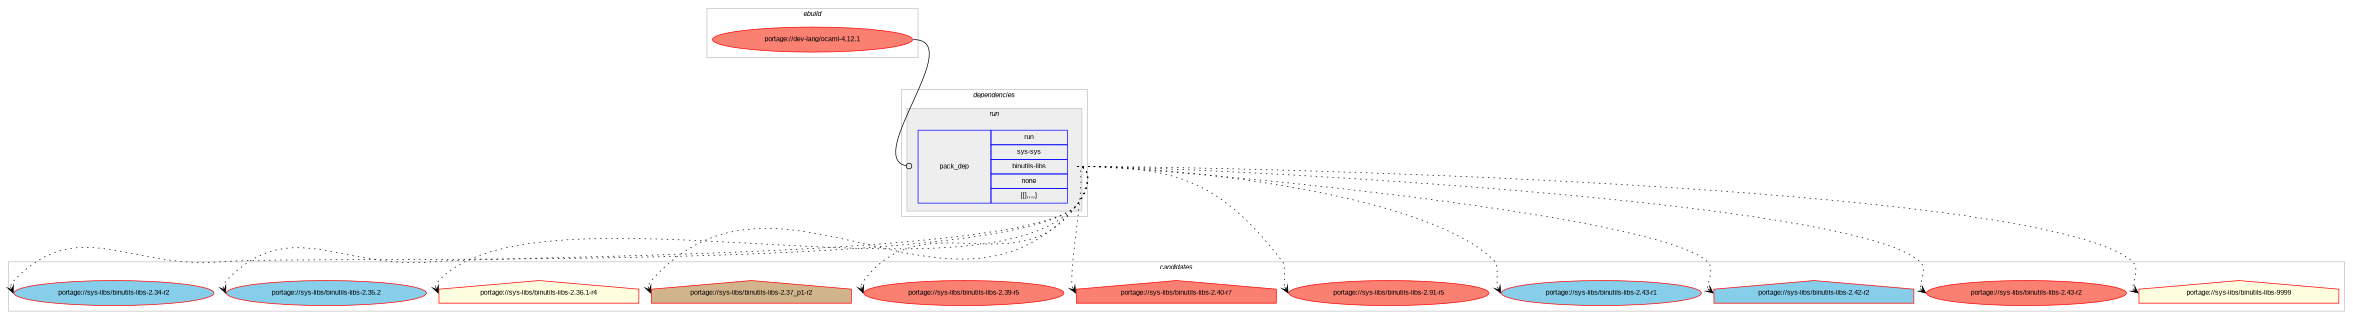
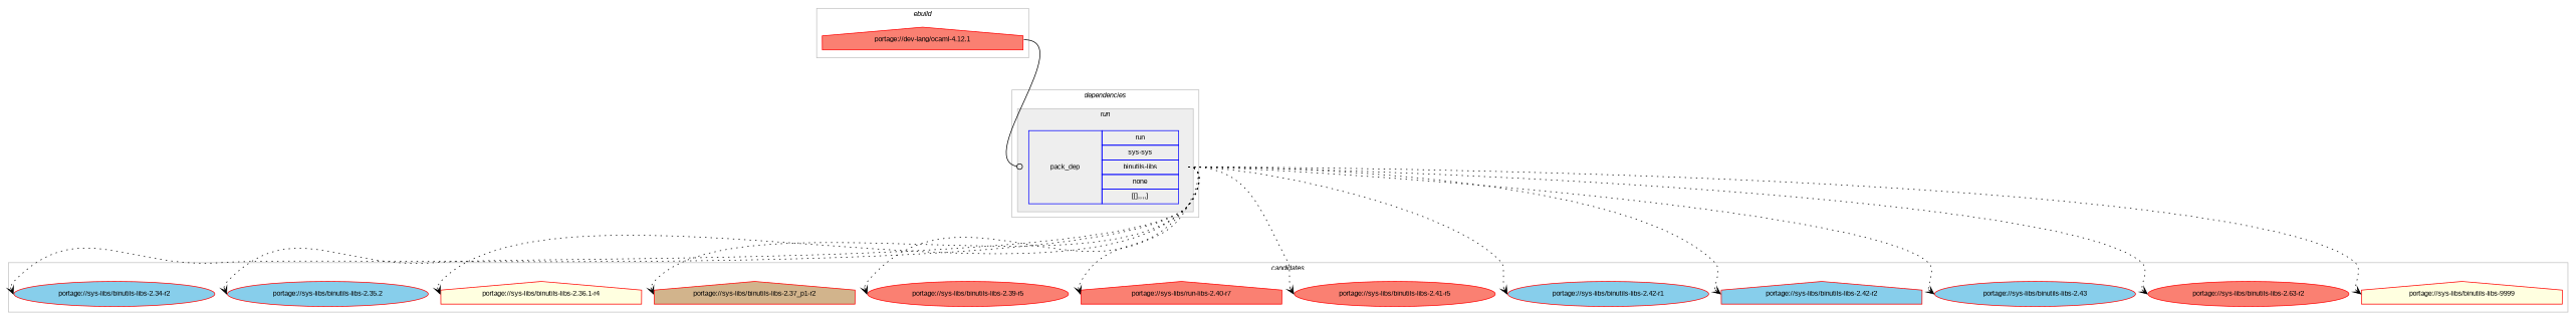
  digraph {
    compound=true
    concentrate=true
    fontname="Liberation Sans"
    fontsize=10
    newrank=true
    rankdir=TB
    ranksep=1.5
    node [color=red fillcolor=salmon fontname="Liberation Sans" fontsize=10 shape=ellipse style=filled]
    edge [arrowhead=vee fontname="Liberation Sans" headport=w style=dotted tailport=e weight=100]
-   n1 [label="portage://dev-lang/ocaml-4.12.1" width=4]
+   n1 [label="portage://dev-lang/ocaml-4.12.1" shape=house width=4]
    n2 [color=blue label=<<TABLE BORDER="0" CELLBORDER="1" CELLSPACING="0" CELLPADDING="4" WIDTH="220"><TR><TD ROWSPAN="6" CELLPADDING="30">pack_dep</TD></TR><TR><TD WIDTH="110">run</TD></TR><TR><TD>sys-sys</TD></TR><TR><TD>binutils-libs</TD></TR><TR><TD>none</TD></TR><TR><TD>[[],,,,]</TD></TR></TABLE>> shape=none fillcolor="" style=""]
    n3 [fillcolor=lightyellow label="portage://sys-libs/binutils-libs-9999" shape=house width=4]
-   n4 [label="portage://sys-libs/binutils-libs-2.43-r2" width=4]
+   n4 [label="portage://sys-libs/binutils-libs-2.63-r2" width=4]
+   n5 [fillcolor=skyblue label="portage://sys-libs/binutils-libs-2.43" width=4]
    n6 [fillcolor=skyblue label="portage://sys-libs/binutils-libs-2.42-r2" shape=house width=4]
-   n7 [fillcolor=skyblue label="portage://sys-libs/binutils-libs-2.43-r1" width=4]
-   n8 [label="portage://sys-libs/binutils-libs-2.91-r5" width=4]
-   n9 [label="portage://sys-libs/binutils-libs-2.40-r7" shape=house width=4]
+   n7 [fillcolor=skyblue label="portage://sys-libs/binutils-libs-2.42-r1" width=4]
+   n8 [label="portage://sys-libs/binutils-libs-2.41-r5" width=4]
+   n9 [label="portage://sys-libs/run-libs-2.40-r7" shape=house width=4]
    n10 [label="portage://sys-libs/binutils-libs-2.39-r5" width=4]
    n11 [fillcolor=tan label="portage://sys-libs/binutils-libs-2.37_p1-r2" shape=house width=4]
    n12 [fillcolor=lightyellow label="portage://sys-libs/binutils-libs-2.36.1-r4" shape=house width=4]
    n13 [fillcolor=skyblue label="portage://sys-libs/binutils-libs-2.35.2" width=4]
    n14 [fillcolor=skyblue label="portage://sys-libs/binutils-libs-2.34-r2" width=4]
    subgraph cluster_1 {
      color=gray
      label=<<i>dependencies</i>>
      subgraph cluster_2 {
        color=gray
        fillcolor="#eeeeee"
        label=<<i>compile</i>>
        style=filled
      }
      subgraph cluster_3 {
        color=gray
        fillcolor="#eeeeee"
        label=<<i>compile and run</i>>
        style=filled
      }
      subgraph cluster_4 {
        color=gray
        fillcolor="#eeeeee"
        label=<<i>run</i>>
        style=filled
        subgraph sub_5 {
          color=gray
          fillcolor="#eeeeee"
          label=<<i>run</i>>
          style=filled
          n2
        }
      }
    }
    subgraph cluster_6 {
      color=gray
      label=<<i>ebuild</i>>
      n1
    }
    subgraph cluster_7 {
      color=gray
      label=<<i>candidates</i>>
      rank=same
      subgraph sub_8 {
        color=black
        label=<<i>candidates</i>>
        nodesep=1
        rank=same
        n3
        n4
+       n5
        n6
        n7
        n8
        n9
        n10
        n11
        n12
        n13
        n14
      }
    }
    n1 -> n2 [arrowhead=odot style=solid weight=20]
    n2 -> n3
    n2 -> n4
+   n2 -> n5
    n2 -> n6
    n2 -> n7
    n2 -> n8
    n2 -> n9
    n2 -> n10
    n2 -> n11
    n2 -> n12
    n2 -> n13
    n2 -> n14
  }
